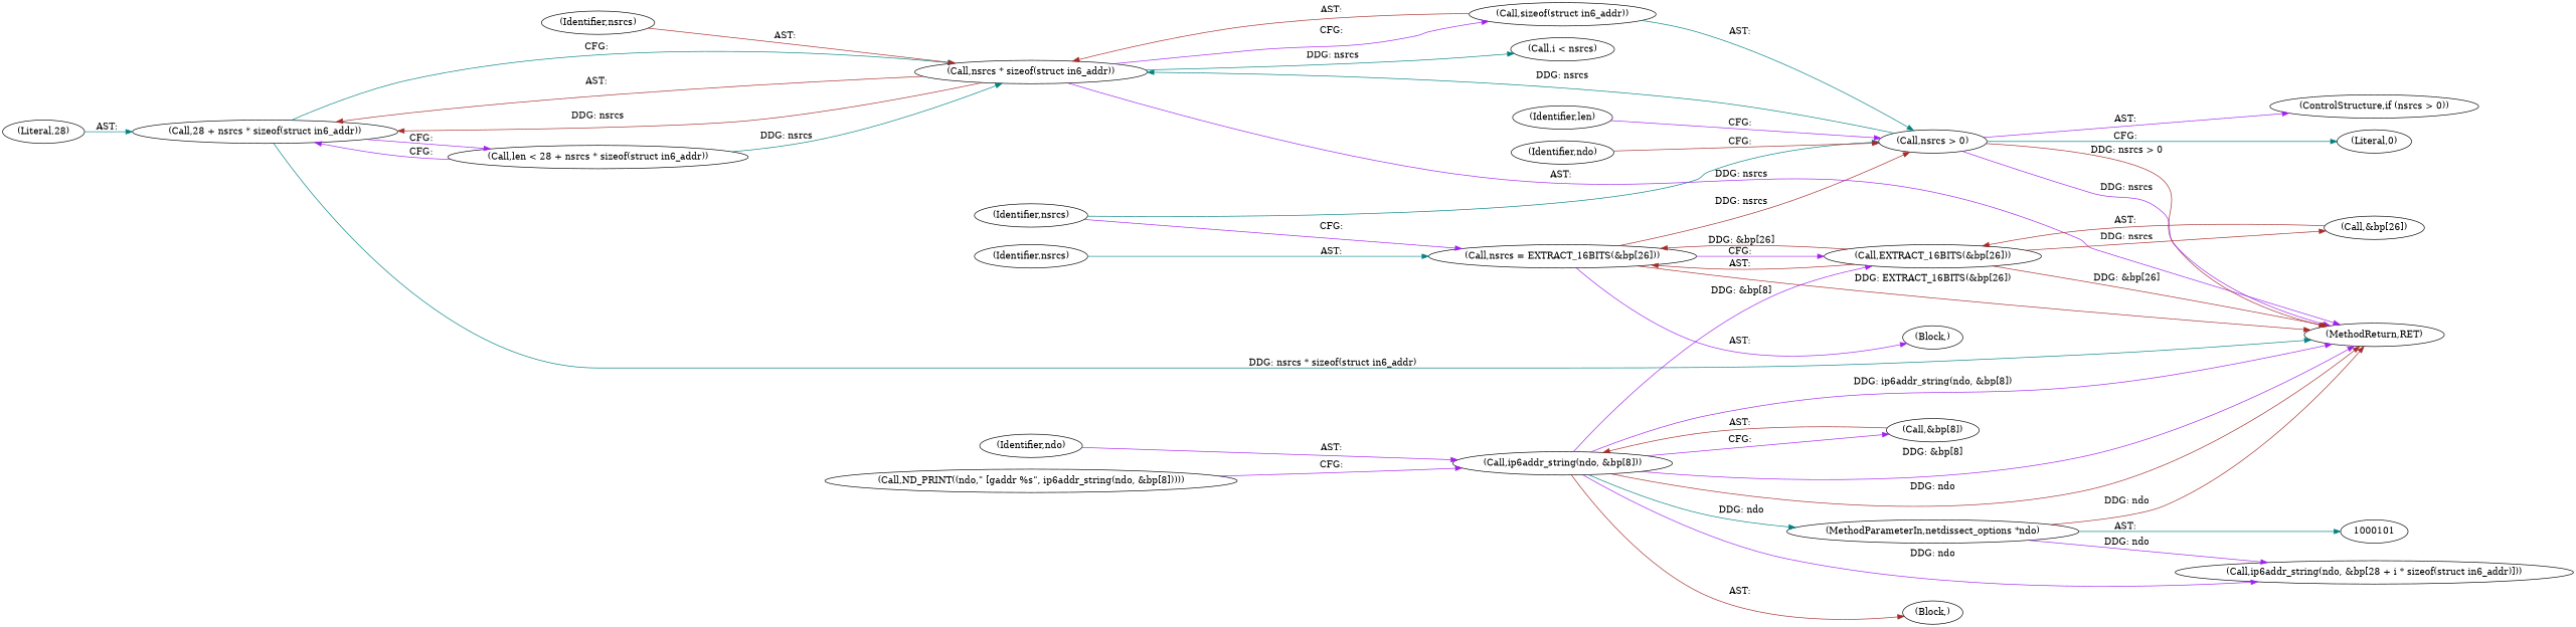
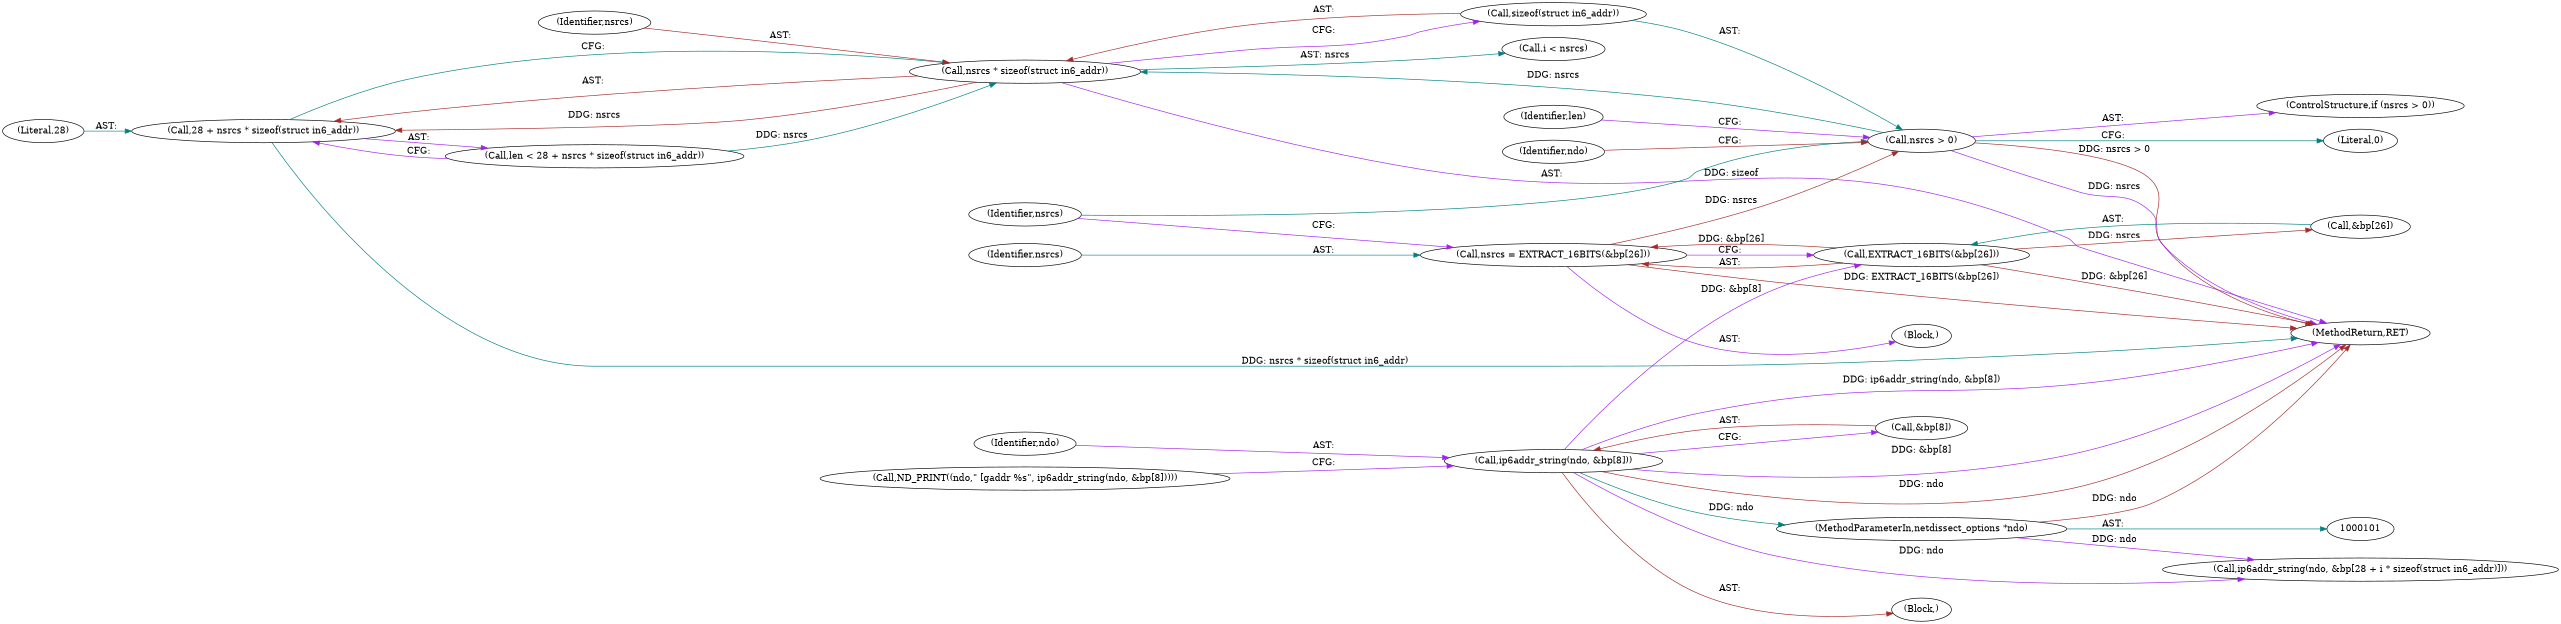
  digraph {
    rankdir=LR
    edge [color=purple]
    n1 [label="(Call,28 + nsrcs * sizeof(struct in6_addr))"]
    n2 [label="(Call,nsrcs * sizeof(struct in6_addr))"]
    n3 [label="(Call,len < 28 + nsrcs * sizeof(struct in6_addr))"]
    n4 [label="(MethodReturn,RET)"]
    n5 [label="(Call,i < nsrcs)"]
    n6 [label="(Call,sizeof(struct in6_addr))"]
    n7 [label="(Call,nsrcs > 0)"]
    n8 [label="(Literal,0)"]
    n9 [label="(ControlStructure,if (nsrcs > 0))"]
    n10 [label="(Call,nsrcs = EXTRACT_16BITS(&bp[26]))"]
    n11 [label="(Call,EXTRACT_16BITS(&bp[26]))"]
    n12 [label="(Block,)"]
    n13 [label="(Call,&bp[26])"]
    n14 [label="(Call,ip6addr_string(ndo, &bp[8]))"]
    n15 [label="(Block,)"]
    n16 [label="(Call,ip6addr_string(ndo, &bp[28 + i * sizeof(struct in6_addr)]))"]
    n17 [label="(Call,&bp[8])"]
    n18 [label="(MethodParameterIn,netdissect_options *ndo)"]
    1000101
    n20 [label="(Call,ND_PRINT((ndo,\" [gaddr %s\", ip6addr_string(ndo, &bp[8]))))"]
    n21 [label="(Identifier,ndo)"]
    n22 [label="(Identifier,nsrcs)"]
    n23 [label="(Identifier,nsrcs)"]
    n24 [label="(Identifier,len)"]
    n25 [label="(Literal,28)"]
    n26 [label="(Identifier,ndo)"]
    n27 [label="(Identifier,nsrcs)"]
    n1 -> n2 [color=teal label="CFG: "]
-   n1 -> n3 [label="CFG: "]
+   n1 -> n3 [label="AST: "]
    n1 -> n4 [color=teal label="DDG: nsrcs * sizeof(struct in6_addr)"]
    n2 -> n1 [color=brown label="AST: "]
    n2 -> n1 [color=brown label="DDG: nsrcs"]
-   n2 -> n4 [label="DDG: nsrcs"]
-   n2 -> n5 [color=teal label="DDG: nsrcs"]
+   n2 -> n4 [label="DDG: sizeof"]
+   n2 -> n5 [color=teal label="AST: nsrcs"]
    n2 -> n6 [label="CFG: "]
    n3 -> n1 [label="CFG: "]
    n3 -> n2 [color=teal label="DDG: nsrcs"]
    n6 -> n2 [color=brown label="AST: "]
    n6 -> n7 [color=teal label="AST: "]
    n7 -> n2 [color=teal label="DDG: nsrcs"]
    n7 -> n4 [color=brown label="DDG: nsrcs > 0"]
    n7 -> n4 [label="DDG: nsrcs"]
    n7 -> n8 [color=teal label="CFG: "]
    n7 -> n9 [label="AST: "]
    n10 -> n4 [color=brown label="DDG: EXTRACT_16BITS(&bp[26])"]
    n10 -> n7 [color=brown label="DDG: nsrcs"]
    n10 -> n11 [label="CFG: "]
    n10 -> n12 [label="AST: "]
    n11 -> n4 [color=brown label="DDG: &bp[26]"]
    n11 -> n10 [color=brown label="AST: "]
    n11 -> n10 [color=brown label="DDG: &bp[26]"]
    n11 -> n13 [color=brown label="DDG: nsrcs"]
-   n13 -> n11 [color=brown label="AST: "]
+   n13 -> n11 [color=teal label="AST: "]
    n14 -> n4 [label="DDG: ip6addr_string(ndo, &bp[8])"]
    n14 -> n4 [label="DDG: &bp[8]"]
    n14 -> n4 [color=brown label="DDG: ndo"]
    n14 -> n11 [label="DDG: &bp[8]"]
    n14 -> n15 [color=brown label="AST: "]
    n14 -> n16 [label="DDG: ndo"]
    n14 -> n17 [label="CFG: "]
    n14 -> n18 [color=teal label="DDG: ndo"]
    n17 -> n14 [color=brown label="AST: "]
    n18 -> n4 [color=brown label="DDG: ndo"]
    n18 -> n16 [label="DDG: ndo"]
    n18 -> 1000101 [color=teal label="AST: "]
    n20 -> n14 [label="CFG: "]
    n21 -> n14 [label="AST: "]
    n22 -> n7 [color=teal label="AST: "]
    n22 -> n10 [label="CFG: "]
    n23 -> n2 [color=brown label="AST: "]
    n24 -> n7 [label="CFG: "]
    n25 -> n1 [color=teal label="AST: "]
    n26 -> n7 [color=brown label="CFG: "]
    n27 -> n10 [color=teal label="AST: "]
  }
